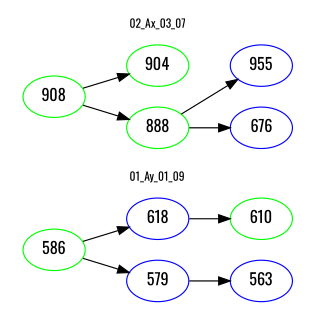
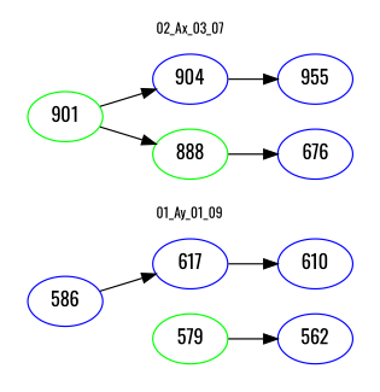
  digraph {
    fontname=Oswald
    rankdir=LR
    node [color=blue fontname=Oswald]
    edge [color=black fontname=Oswald]
-   n1 [color=green label=586]
-   n2 [label=579]
-   n3 [label=618]
-   n4 [label=563]
-   n5 [color=green label=610]
-   n6 [color=green label=908]
+   n1 [label=586]
+   n2 [color=green label=579]
+   n3 [label=617]
+   n4 [label=562]
+   n5 [label=610]
+   n6 [color=green label=901]
    n7 [color=green label=888]
-   n8 [color=green label=904]
+   n8 [label=904]
    n9 [label=676]
    n10 [label=955]
    subgraph cluster_1 {
      color=white
      fontsize=10
      label="01_Ay_01_09"
      n1
      n2
      n3
      n4
      n5
    }
    subgraph cluster_2 {
      color=white
      fontsize=10
      label="02_Ax_03_07"
      n6
      n7
      n8
      n9
      n10
    }
-   n1 -> n2
    n1 -> n3
    n2 -> n4
    n3 -> n5
    n6 -> n7
    n6 -> n8
    n7 -> n9
-   n7 -> n10
+   n8 -> n10
  }
